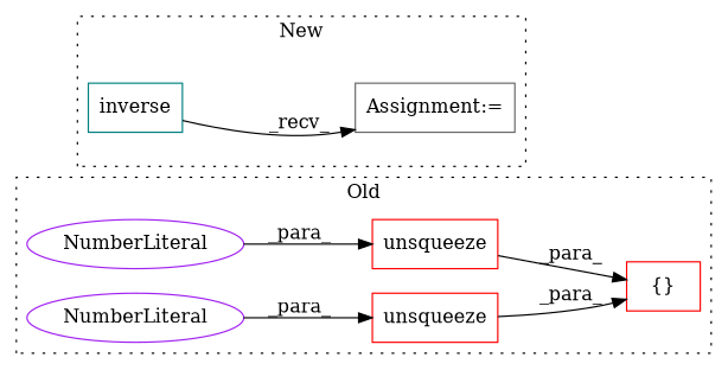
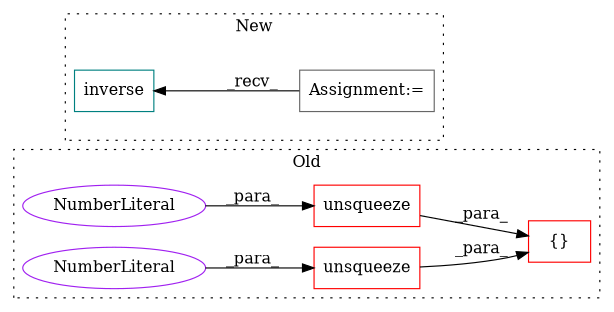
  digraph {
    rankdir=LR
    node [a=32 color=red l=1 shape=box]
    n1 [a=4 l="1,1" label="{}" s="5265,5555"]
    n2 [l="10,1" label=unsqueeze s="5543,5554"]
    n3 [l="10,1" label=unsqueeze s="5398,5409"]
    n4 [a=34 color=purple label=NumberLiteral s=5553 shape=ellipse]
    n5 [a=34 color=purple label=NumberLiteral s=5408 shape=ellipse]
    n6 [color=teal l=9 label=inverse s=5607]
    n7 [a=7 color=gray40 label="Assignment:=" s=5458]
    subgraph cluster_1 {
      label=Old
      style=dotted
      n1
      n2
      n3
      n4
      n5
    }
    subgraph cluster_2 {
      label=New
      style=dotted
      n6
      n7
    }
    n2 -> n1 [label=_para_]
    n3 -> n1 [label=_para_]
    n4 -> n2 [label=_para_]
    n5 -> n3 [label=_para_]
-   n6 -> n7 [label=_recv_]
+   n7 -> n6 [label=_recv_]
  }
